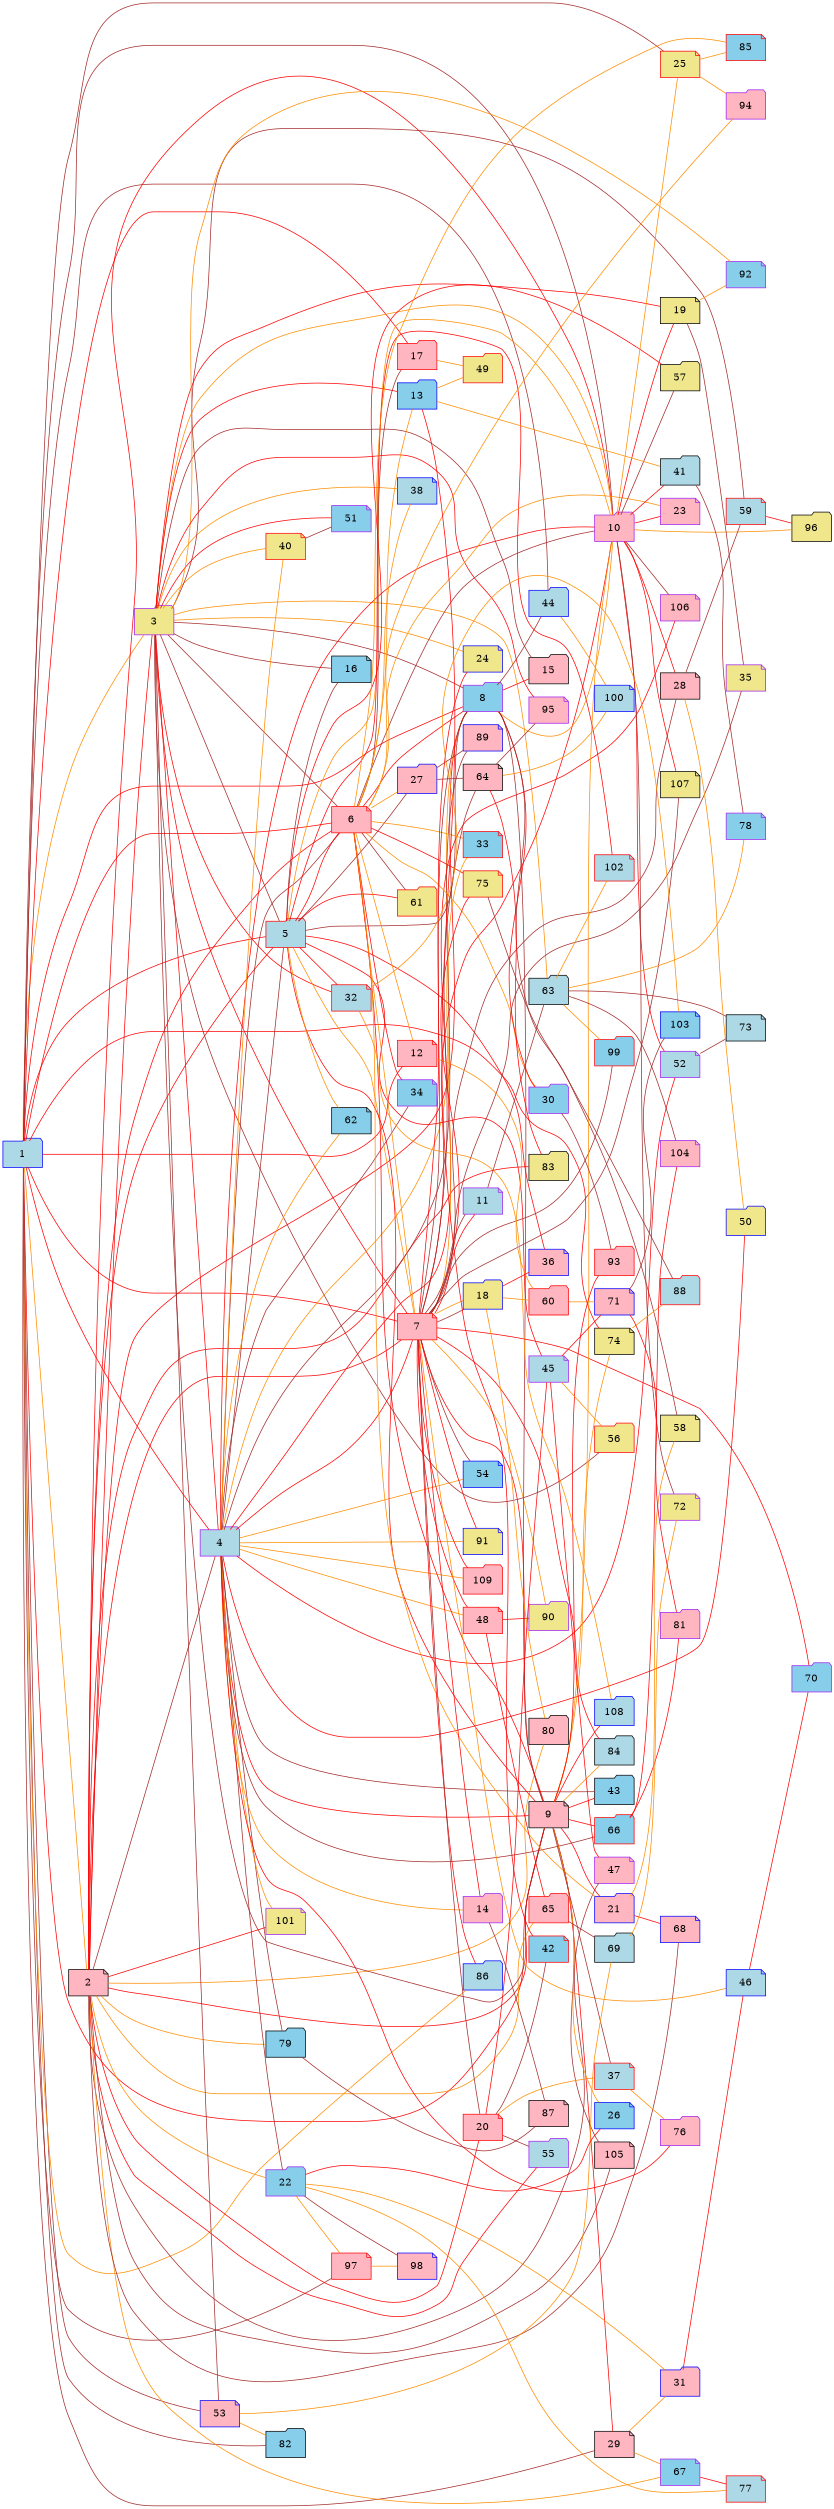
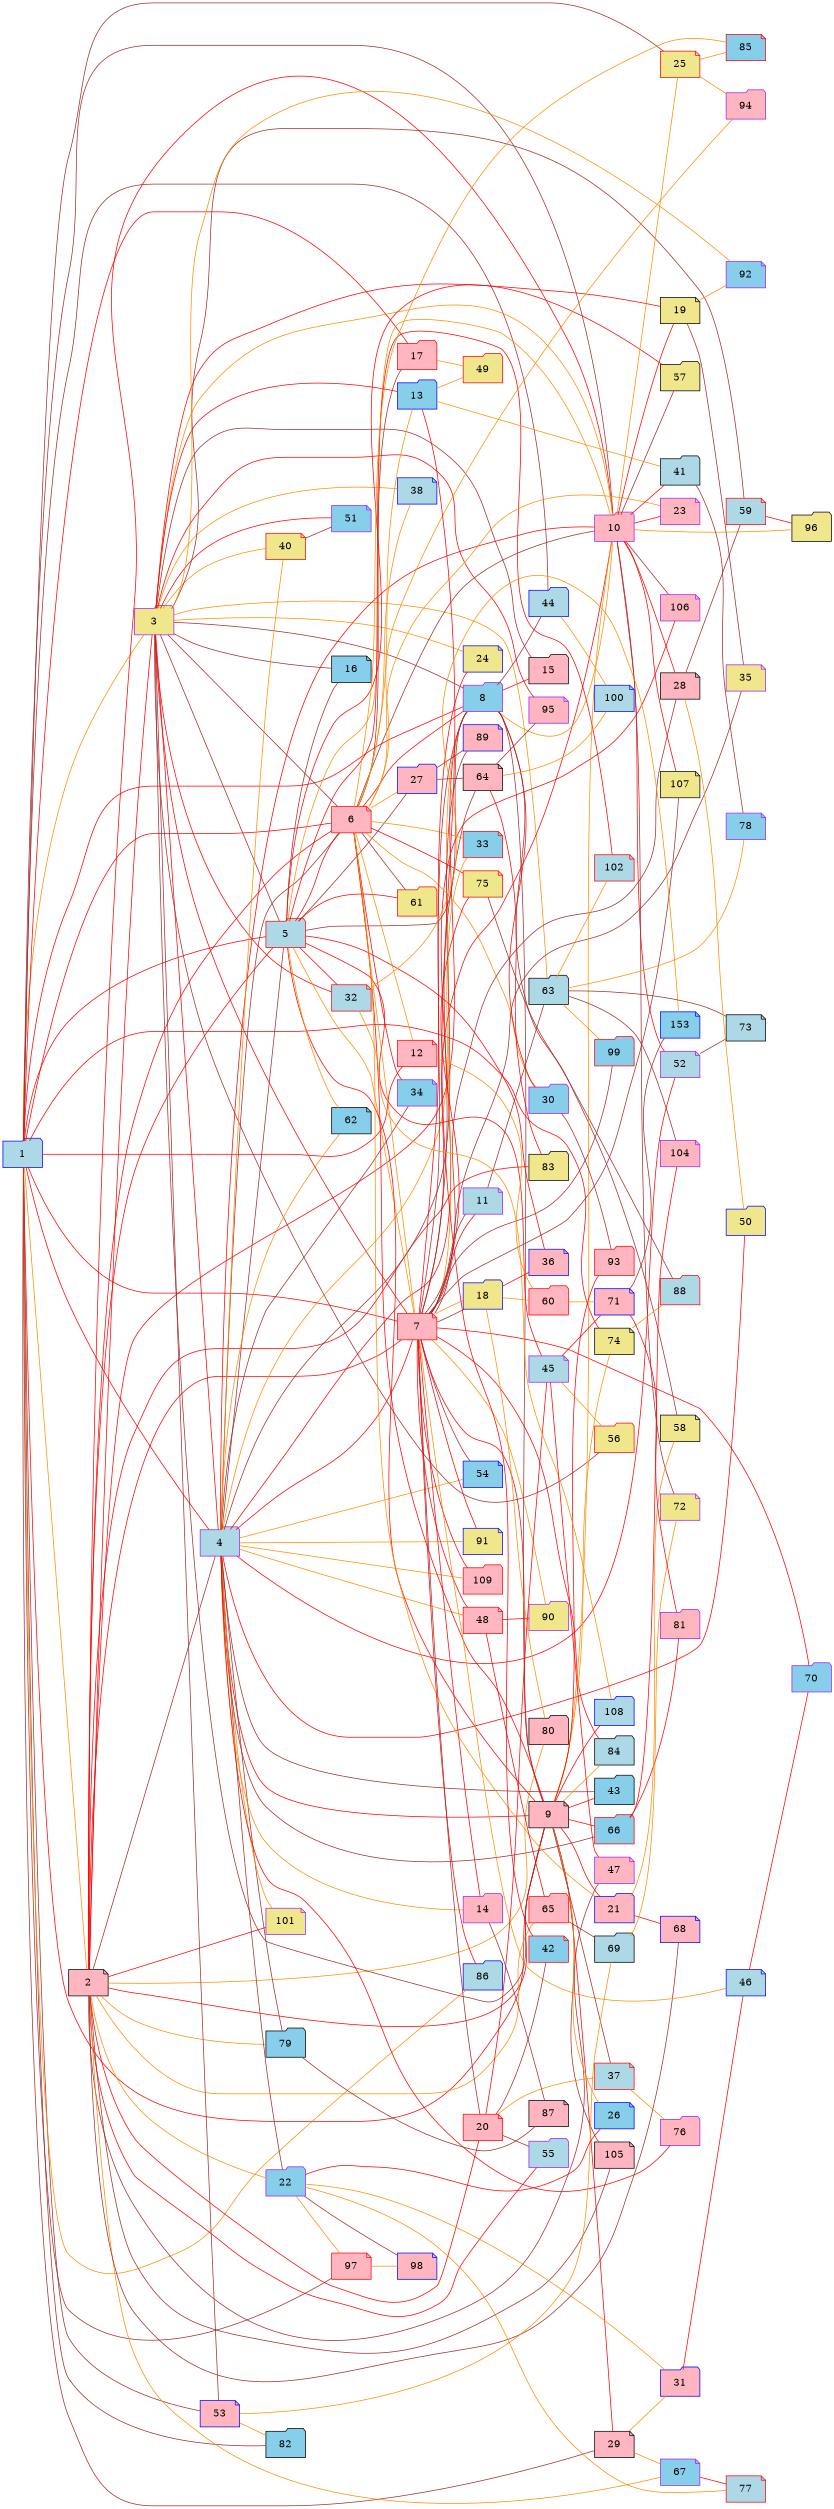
  graph {
    rankdir=LR
    node [color=purple fillcolor=lightpink shape=note style=filled]
    edge [color=red]
    1 [color=blue fillcolor=lightblue shape=folder]
    2 [color=black]
    3 [fillcolor=khaki shape=folder]
    4 [fillcolor=lightblue shape=folder]
    5 [color=red fillcolor=lightblue shape=folder]
    6 [color=red]
    7 [color=red]
    8 [fillcolor=skyblue shape=folder]
    9 [color=black]
    10 [shape=folder]
    12 [color=red]
    17 [color=red shape=folder]
    25 [color=red fillcolor=khaki]
    29 [color=black]
    44 [color=blue fillcolor=lightblue shape=folder]
    53 [color=blue]
    74 [color=black fillcolor=khaki]
    82 [color=black fillcolor=skyblue shape=folder]
    86 [color=blue fillcolor=lightblue shape=folder]
    97 [color=red]
    20 [color=red]
    22 [fillcolor=skyblue shape=folder]
    47
    55 [fillcolor=lightblue shape=folder]
    65 [color=red shape=folder]
    67 [fillcolor=skyblue]
    68 [color=blue]
    79 [color=black fillcolor=skyblue shape=folder]
    80 [color=black shape=folder]
    83 [color=black fillcolor=khaki shape=folder]
    101 [fillcolor=khaki]
    105 [color=black]
    13 [color=blue fillcolor=skyblue shape=folder]
    15 [color=black shape=folder]
    16 [color=black fillcolor=skyblue]
    19 [color=black fillcolor=khaki]
    24 [color=blue fillcolor=khaki]
    32 [color=red fillcolor=lightblue]
    38 [color=blue fillcolor=lightblue]
    40 [color=red fillcolor=khaki]
    51 [fillcolor=skyblue]
    56 [color=red fillcolor=khaki shape=folder]
    59 [color=red fillcolor=lightblue]
    63 [color=black fillcolor=lightblue shape=folder]
    92 [fillcolor=skyblue]
    95
    14 [shape=folder]
    34 [fillcolor=skyblue]
    43 [color=black fillcolor=skyblue shape=folder]
    48 [color=red]
    50 [color=blue fillcolor=khaki shape=folder]
    52 [fillcolor=lightblue]
    54 [color=blue fillcolor=skyblue]
    62 [color=black fillcolor=skyblue]
    66 [color=red fillcolor=skyblue shape=folder]
    76 [shape=folder]
    89 [color=blue]
    91 [color=blue fillcolor=khaki]
    106
    109 [color=red shape=folder]
    27 [color=blue shape=folder]
    36 [color=blue]
    45 [fillcolor=lightblue]
    57 [color=black fillcolor=khaki shape=folder]
    61 [color=red fillcolor=khaki shape=folder]
    102 [color=red fillcolor=lightblue]
    21 [color=blue shape=folder]
    23
    30 [fillcolor=skyblue shape=folder]
    33 [color=red fillcolor=skyblue]
    75 [color=red fillcolor=khaki]
    85 [color=red fillcolor=skyblue]
    94 [shape=folder]
    11 [fillcolor=lightblue]
    18 [color=blue fillcolor=khaki shape=folder]
    28 [color=black]
    35 [fillcolor=khaki]
    46 [color=blue fillcolor=lightblue]
    64 [color=black]
    70 [fillcolor=skyblue shape=folder]
    84 [color=black fillcolor=lightblue shape=folder]
    90 [fillcolor=khaki shape=folder]
    99 [color=red fillcolor=skyblue shape=folder]
    107 [color=black fillcolor=khaki]
    58 [color=black fillcolor=khaki]
    26 [color=blue fillcolor=skyblue]
    37 [color=red fillcolor=lightblue]
    93 [color=red shape=folder]
    108 [color=blue fillcolor=lightblue shape=folder]
    41 [color=black fillcolor=lightblue shape=folder]
    72 [fillcolor=khaki]
    96 [color=black fillcolor=khaki shape=folder]
    60 [color=red shape=folder]
    49 [color=red fillcolor=khaki shape=folder]
    31 [color=blue shape=folder]
    100 [color=blue fillcolor=lightblue]
    69 [color=black fillcolor=lightblue shape=folder]
    88 [color=red fillcolor=lightblue shape=folder]
    98 [color=blue]
    42 [color=red fillcolor=skyblue]
    77 [color=red fillcolor=lightblue]
    87 [color=black]
-   103 [color=blue fillcolor=skyblue]
+   103 [color=blue fillcolor=skyblue label=153]
    78 [fillcolor=skyblue]
    73 [color=black fillcolor=lightblue]
    104
    81 [shape=folder]
    71 [color=blue]
    1 -- 2 [color=darkorange]
    1 -- 3 [color=darkorange]
    1 -- 4
    1 -- 5
    1 -- 6
    1 -- 7
    1 -- 8
    1 -- 9
    1 -- 10 [color=brown]
    1 -- 12
    1 -- 17
    1 -- 25 [color=brown]
    1 -- 29 [color=brown]
    1 -- 44 [color=brown]
    1 -- 53 [color=brown]
    1 -- 74
    1 -- 82 [color=brown]
    1 -- 86 [color=darkorange]
    1 -- 97 [color=brown]
    2 -- 3
    2 -- 4 [color=brown]
    2 -- 5
    2 -- 6
    2 -- 7
    2 -- 8
    2 -- 9
    2 -- 10
    2 -- 20
    2 -- 22 [color=darkorange]
    2 -- 47 [color=brown]
    2 -- 55
    2 -- 65 [color=darkorange]
    2 -- 67 [color=darkorange]
    2 -- 68 [color=brown]
    2 -- 79 [color=darkorange]
    2 -- 80 [color=darkorange]
    2 -- 83
    2 -- 101
    2 -- 105 [color=brown]
    3 -- 4
    3 -- 5 [color=brown]
    3 -- 6 [color=brown]
    3 -- 7
    3 -- 8 [color=brown]
    3 -- 9 [color=brown]
    3 -- 10 [color=darkorange]
    3 -- 53 [color=brown]
    3 -- 13
    3 -- 15 [color=brown]
    3 -- 16 [color=brown]
    3 -- 19
    3 -- 24 [color=darkorange]
    3 -- 32
    3 -- 38 [color=darkorange]
    3 -- 40 [color=darkorange]
    3 -- 51
    3 -- 56 [color=brown]
    3 -- 59 [color=brown]
    3 -- 63 [color=darkorange]
    3 -- 92 [color=darkorange]
    3 -- 95
    4 -- 5 [color=brown]
    4 -- 6 [color=brown]
    4 -- 7
    4 -- 8 [color=darkorange]
    4 -- 9
    4 -- 10
    4 -- 22 [color=brown]
    4 -- 79 [color=brown]
    4 -- 101 [color=darkorange]
    4 -- 40 [color=darkorange]
    4 -- 14 [color=darkorange]
    4 -- 34 [color=brown]
    4 -- 43 [color=brown]
    4 -- 48 [color=darkorange]
    4 -- 50
    4 -- 52
    4 -- 54 [color=darkorange]
    4 -- 62 [color=darkorange]
    4 -- 66 [color=brown]
    4 -- 76
    4 -- 89 [color=brown]
    4 -- 91 [color=darkorange]
    4 -- 106
    4 -- 109 [color=darkorange]
    5 -- 6
    5 -- 7 [color=darkorange]
    5 -- 8 [color=brown]
    5 -- 9
    5 -- 10 [color=darkorange]
    5 -- 16 [color=brown]
    5 -- 32
    5 -- 62 [color=darkorange]
    5 -- 27 [color=brown]
    5 -- 36
    5 -- 45
    5 -- 57
    5 -- 61
    5 -- 102
    6 -- 7 [color=darkorange]
    6 -- 8
    6 -- 9
    6 -- 10 [color=brown]
    6 -- 12 [color=darkorange]
    6 -- 17 [color=brown]
    6 -- 13 [color=darkorange]
    6 -- 38 [color=darkorange]
    6 -- 34
    6 -- 27 [color=darkorange]
    6 -- 61 [color=brown]
    6 -- 21 [color=darkorange]
    6 -- 23 [color=darkorange]
    6 -- 30 [color=darkorange]
    6 -- 33 [color=darkorange]
    6 -- 75
    6 -- 85 [color=darkorange]
    6 -- 94 [color=darkorange]
    7 -- 8 [color=brown]
    7 -- 9
    7 -- 10
    7 -- 86
    7 -- 20 [color=brown]
    7 -- 24
    7 -- 14
    7 -- 48
    7 -- 54 [color=brown]
    7 -- 91
    7 -- 109
    7 -- 33 [color=darkorange]
    7 -- 75
    7 -- 11
    7 -- 11 [color=brown]
    7 -- 18 [color=brown]
    7 -- 18 [color=darkorange]
    7 -- 28 [color=brown]
    7 -- 35 [color=brown]
    7 -- 46 [color=darkorange]
    7 -- 64 [color=brown]
    7 -- 70
    7 -- 84
    7 -- 90 [color=darkorange]
    7 -- 99 [color=brown]
    7 -- 107 [color=brown]
    8 -- 9 [color=brown]
    8 -- 10 [color=darkorange]
    8 -- 44 [color=brown]
    8 -- 15
    8 -- 30
    8 -- 58 [color=brown]
    9 -- 10 [color=darkorange]
    9 -- 29
    9 -- 74 [color=darkorange]
    9 -- 105 [color=brown]
    9 -- 43
    9 -- 66
    9 -- 21
    9 -- 84 [color=darkorange]
    9 -- 26 [color=darkorange]
    9 -- 37 [color=brown]
    9 -- 93
    9 -- 108
    10 -- 25 [color=darkorange]
    10 -- 19
    10 -- 52
    10 -- 106 [color=brown]
    10 -- 57 [color=brown]
    10 -- 23
    10 -- 28
    10 -- 107
    10 -- 41
    10 -- 72 [color=brown]
    10 -- 96 [color=darkorange]
    12 -- 60 [color=darkorange]
    17 -- 49 [color=darkorange]
    25 -- 85 [color=darkorange]
    25 -- 94 [color=darkorange]
    29 -- 67 [color=darkorange]
    29 -- 31 [color=darkorange]
    44 -- 100 [color=darkorange]
    53 -- 82 [color=darkorange]
    53 -- 69 [color=darkorange]
    74 -- 88 [color=darkorange]
    97 -- 98 [color=darkorange]
    20 -- 55 [color=brown]
    20 -- 45
    20 -- 37 [color=darkorange]
    20 -- 42 [color=brown]
    22 -- 97 [color=darkorange]
    22 -- 26
    22 -- 31 [color=darkorange]
    22 -- 98 [color=brown]
    22 -- 77 [color=darkorange]
    65 -- 69 [color=brown]
    67 -- 77
    79 -- 87 [color=brown]
    13 -- 41 [color=darkorange]
    13 -- 49 [color=darkorange]
    13 -- 42
    19 -- 92 [color=darkorange]
    19 -- 35 [color=brown]
    32 -- 108 [color=darkorange]
    32 -- 103 [color=darkorange]
    40 -- 51 [color=brown]
    59 -- 96
    63 -- 102 [color=darkorange]
    63 -- 99 [color=darkorange]
    63 -- 78 [color=darkorange]
    63 -- 73 [color=brown]
    63 -- 104 [color=brown]
    14 -- 87 [color=brown]
    48 -- 65
    48 -- 90
    52 -- 73 [color=brown]
    66 -- 104
    66 -- 81
    27 -- 89 [color=brown]
    27 -- 64 [color=brown]
    45 -- 47
    45 -- 56 [color=darkorange]
    45 -- 71
    21 -- 68
    21 -- 58 [color=darkorange]
    30 -- 93 [color=brown]
    75 -- 88 [color=brown]
    11 -- 63 [color=brown]
    18 -- 80 [color=darkorange]
    18 -- 36
    18 -- 60 [color=darkorange]
    28 -- 59 [color=brown]
    28 -- 50 [color=darkorange]
    46 -- 70
    64 -- 83
    64 -- 95 [color=brown]
    64 -- 100 [color=darkorange]
    37 -- 76 [color=darkorange]
    41 -- 78 [color=brown]
    60 -- 71 [color=darkorange]
    31 -- 46
    69 -- 72 [color=darkorange]
    71 -- 103 [color=brown]
    71 -- 81
  }
